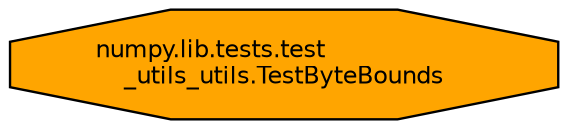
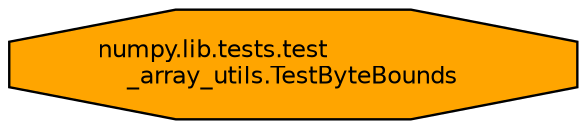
  digraph {
    rankdir=LR
-   n1 [color=black fillcolor=orange fontname=Helvetica fontsize=10 height=0.2 label="numpy.lib.tests.test\l_utils_utils.TestByteBounds" shape=octagon style=filled width=0.4]
+   n1 [color=black fillcolor=orange fontname=Helvetica fontsize=10 height=0.2 label="numpy.lib.tests.test\l_array_utils.TestByteBounds" shape=octagon style=filled width=0.4]
  }
